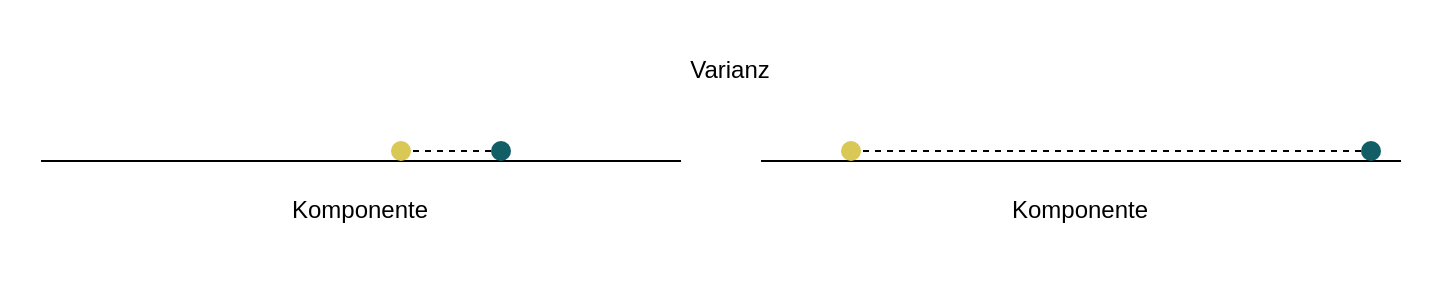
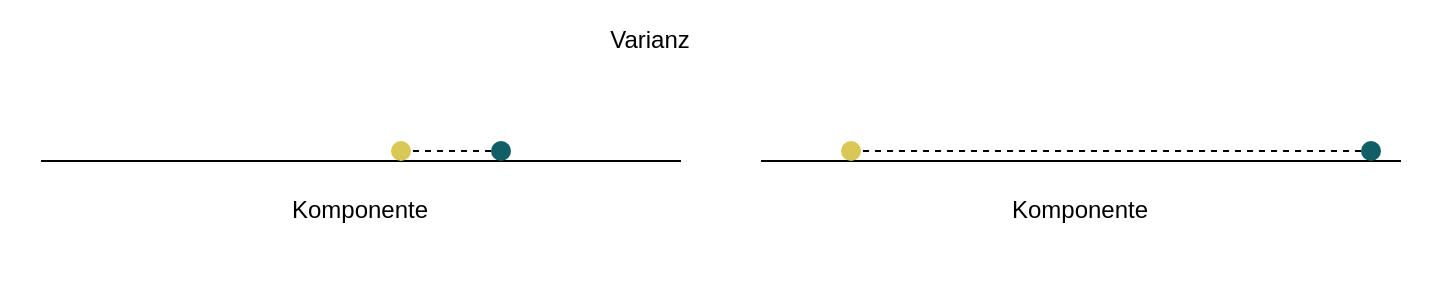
  <mxCell id="0" />
  <mxCell id="1" parent="0" />
  <mxCell id="2" value="" style="endArrow=none;html=1;rounded=0;strokeColor=#000000;" parent="1" edge="1"><mxGeometry width="50" height="50" relative="1" as="geometry"><mxPoint x="20" y="80" as="sourcePoint" /><mxPoint x="340" y="80" as="targetPoint" /></mxGeometry></mxCell>
  <mxCell id="3" value="Komponente" style="text;html=1;strokeColor=none;fillColor=none;align=center;verticalAlign=middle;whiteSpace=wrap;rounded=0;" parent="1" vertex="1"><mxGeometry x="125" y="90" width="110" height="30" as="geometry" /></mxCell>
  <mxCell id="4" value="" style="shape=ellipse;fillColor=#D9C756;strokeColor=none;html=1;sketch=0;" parent="1" vertex="1"><mxGeometry x="195" y="70" width="10" height="10" as="geometry" /></mxCell>
  <mxCell id="5" style="edgeStyle=orthogonalEdgeStyle;orthogonalLoop=1;jettySize=auto;html=1;entryX=1;entryY=0.5;entryDx=0;entryDy=0;dashed=1;rounded=0;endArrow=none;endFill=0;" parent="1" source="6" target="4" edge="1"><mxGeometry relative="1" as="geometry" /></mxCell>
  <mxCell id="6" value="" style="shape=ellipse;fillColor=#115E67;strokeColor=none;html=1;sketch=0;" parent="1" vertex="1"><mxGeometry x="245" y="70" width="10" height="10" as="geometry" /></mxCell>
  <mxCell id="7" value="" style="endArrow=none;html=1;rounded=0;strokeColor=#000000;" parent="1" edge="1"><mxGeometry width="50" height="50" relative="1" as="geometry"><mxPoint x="380" y="80" as="sourcePoint" /><mxPoint x="700" y="80" as="targetPoint" /></mxGeometry></mxCell>
  <mxCell id="8" value="Komponente" style="text;html=1;strokeColor=none;fillColor=none;align=center;verticalAlign=middle;whiteSpace=wrap;rounded=0;" parent="1" vertex="1"><mxGeometry x="485" y="90" width="110" height="30" as="geometry" /></mxCell>
  <mxCell id="9" value="" style="shape=ellipse;fillColor=#D9C756;strokeColor=none;html=1;sketch=0;" parent="1" vertex="1"><mxGeometry x="420" y="70" width="10" height="10" as="geometry" /></mxCell>
  <mxCell id="10" style="edgeStyle=orthogonalEdgeStyle;orthogonalLoop=1;jettySize=auto;html=1;entryX=1;entryY=0.5;entryDx=0;entryDy=0;dashed=1;rounded=0;endArrow=none;endFill=0;" parent="1" source="11" target="9" edge="1"><mxGeometry relative="1" as="geometry" /></mxCell>
  <mxCell id="11" value="" style="shape=ellipse;fillColor=#115E67;strokeColor=none;html=1;sketch=0;" parent="1" vertex="1"><mxGeometry x="680" y="70" width="10" height="10" as="geometry" /></mxCell>
- <mxCell id="12" value="Varianz" style="text;html=1;strokeColor=none;fillColor=none;align=center;verticalAlign=middle;whiteSpace=wrap;rounded=0;" parent="1" vertex="1"><mxGeometry x="335" y="20" width="60" height="30" as="geometry" /></mxCell>
+ <mxCell id="12" value="Varianz" style="text;html=1;strokeColor=none;fillColor=none;align=center;verticalAlign=middle;whiteSpace=wrap;rounded=0;" parent="1" vertex="1"><mxGeometry x="295" y="5" width="60" height="30" as="geometry" /></mxCell>
  <mxCell id="13" value="" style="shape=image;html=1;verticalAlign=top;verticalLabelPosition=bottom;labelBackgroundColor=#ffffff;imageAspect=0;aspect=fixed;image=https://cdn2.iconfinder.com/data/icons/essential-web-4/50/angle-left-arrow-direction-less-than-128.png" parent="1" vertex="1"><mxGeometry x="345" y="65" width="30" height="30" as="geometry" /></mxCell>
